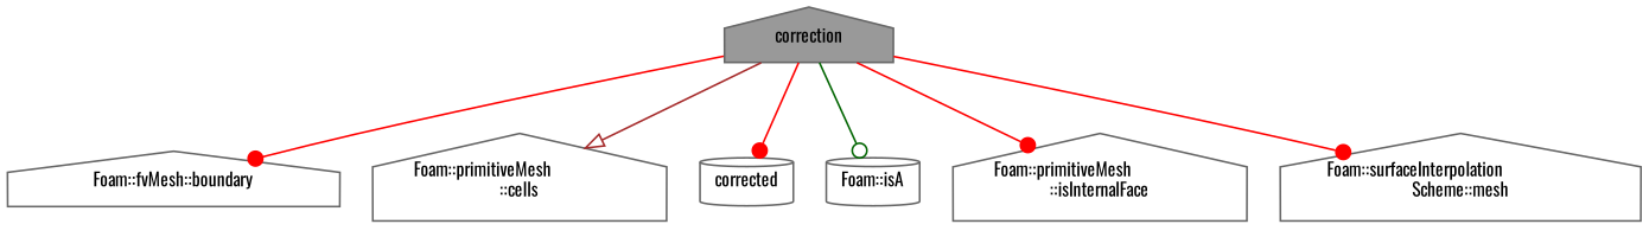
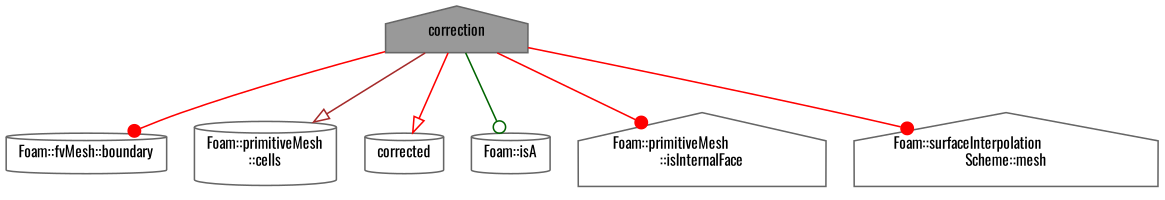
  digraph {
    fontname=Oswald
    rankdir=TB
    node [color=grey40 fillcolor=white fontname=Oswald fontsize=10 shape=cylinder style=filled]
    edge [arrowhead=dot color=red fontname=Oswald fontsize=10 labelfontname=Helvetica labelfontsize=10 style=solid]
    n1 [color=gray40 fillcolor=grey60 fontcolor=black height=0.2 label=correction shape=house width=0.4]
-   n2 [height=0.2 label="Foam::fvMesh::boundary" shape=house width=0.4]
-   n3 [height=0.2 label="Foam::primitiveMesh\l::cells" shape=house width=0.4]
+   n2 [height=0.2 label="Foam::fvMesh::boundary" width=0.4]
+   n3 [height=0.2 label="Foam::primitiveMesh\l::cells" width=0.4]
    n4 [height=0.2 label=corrected width=0.4]
    n5 [height=0.2 label="Foam::isA" width=0.4]
    n6 [height=0.2 label="Foam::primitiveMesh\l::isInternalFace" shape=house width=0.4]
    n7 [height=0.2 label="Foam::surfaceInterpolation\lScheme::mesh" shape=house width=0.4]
    n1 -> n2
    n1 -> n3 [arrowhead=onormal color=brown]
-   n1 -> n4
+   n1 -> n4 [arrowhead=onormal]
    n1 -> n5 [arrowhead=odot color=darkgreen]
    n1 -> n6
    n1 -> n7
  }
